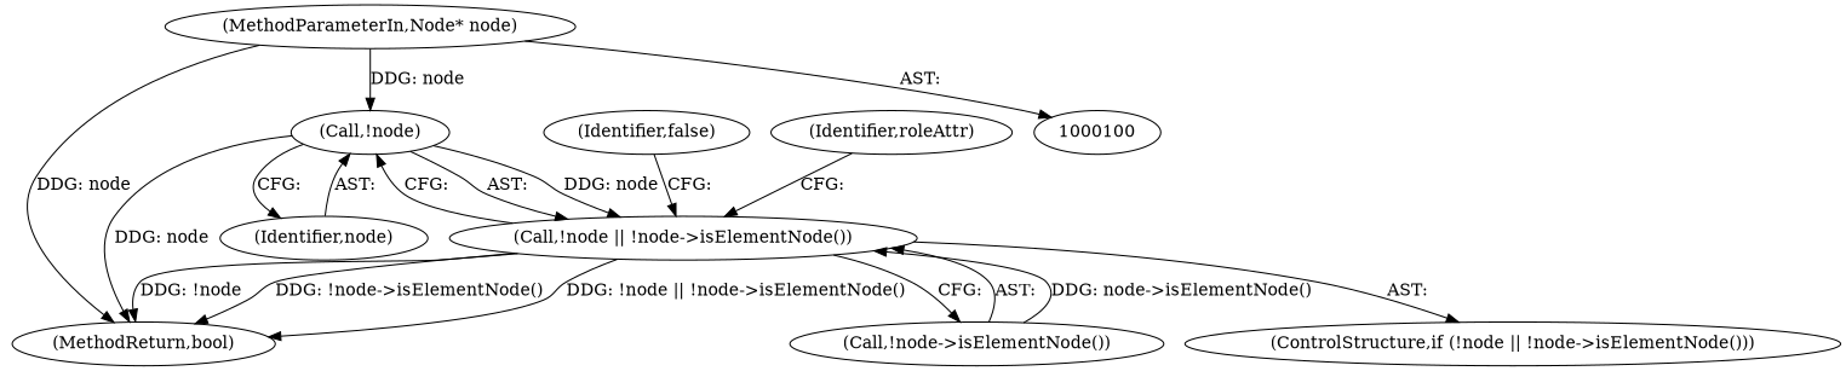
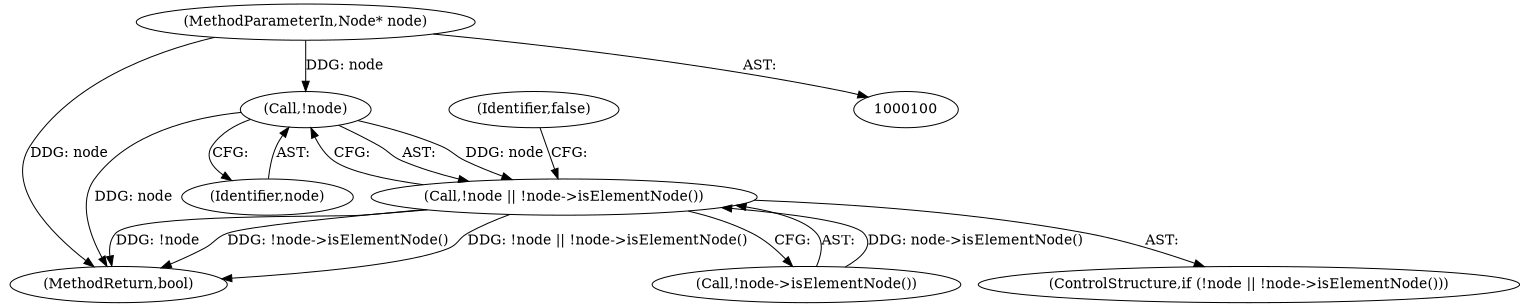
  digraph {
    n1 [label="(MethodParameterIn,Node* node)"]
    n2 [label="(Call,!node)"]
    n3 [label="(MethodReturn,bool)"]
    1000100
    n5 [label="(Call,!node || !node->isElementNode())"]
    n6 [label="(Identifier,node)"]
    n7 [label="(Call,!node->isElementNode())"]
    n8 [label="(ControlStructure,if (!node || !node->isElementNode()))"]
    n9 [label="(Identifier,false)"]
-   n10 [label="(Identifier,roleAttr)"]
    n1 -> n2 [label="DDG: node"]
    n1 -> n3 [label="DDG: node"]
    n1 -> 1000100 [label="AST: "]
    n2 -> n3 [label="DDG: node"]
    n2 -> n5 [label="AST: "]
    n2 -> n5 [label="DDG: node"]
    n2 -> n6 [label="CFG: "]
    n5 -> n2 [label="CFG: "]
    n5 -> n3 [label="DDG: !node->isElementNode()"]
    n5 -> n3 [label="DDG: !node || !node->isElementNode()"]
    n5 -> n3 [label="DDG: !node"]
    n5 -> n7 [label="CFG: "]
    n5 -> n8 [label="AST: "]
    n6 -> n2 [label="AST: "]
    n7 -> n5 [label="AST: "]
    n7 -> n5 [label="DDG: node->isElementNode()"]
    n9 -> n5 [label="CFG: "]
-   n10 -> n5 [label="CFG: "]
  }
